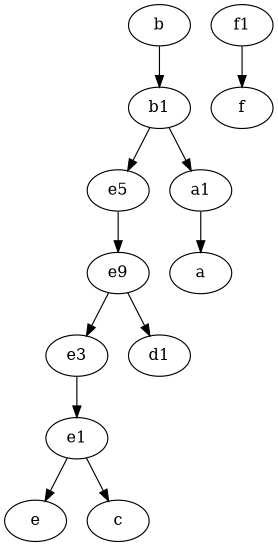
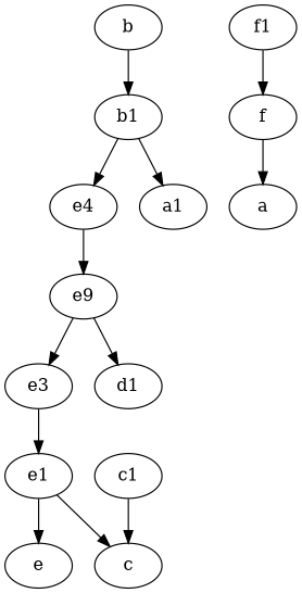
  digraph {
    b
    b1
-   e4 [label=e5]
+   e4
    a1
    e1
    e
    c
    f1
    f
+   c1
    n11 [label=e9]
    e3
    d1
    a
    b -> b1
    b1 -> e4
    b1 -> a1
    e4 -> n11
-   a1 -> a
+   f -> a
    e1 -> e
    e1 -> c
    f1 -> f
+   c1 -> c
    n11 -> e3
    n11 -> d1
    e3 -> e1
  }
